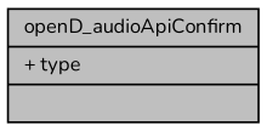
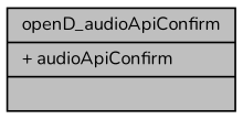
  digraph {
    fontname=Nunito
-   n1 [color=black fillcolor=grey75 fontcolor=black fontname=Nunito fontsize=10 height=0.2 label="{openD_audioApiConfirm\n|+ type\l|}" shape=record style=filled width=0.4]
+   n1 [color=black fillcolor=grey75 fontcolor=black fontname=Nunito fontsize=10 height=0.2 label="{openD_audioApiConfirm\n|+ audioApiConfirm\l|}" shape=record style=filled width=0.4]
  }
